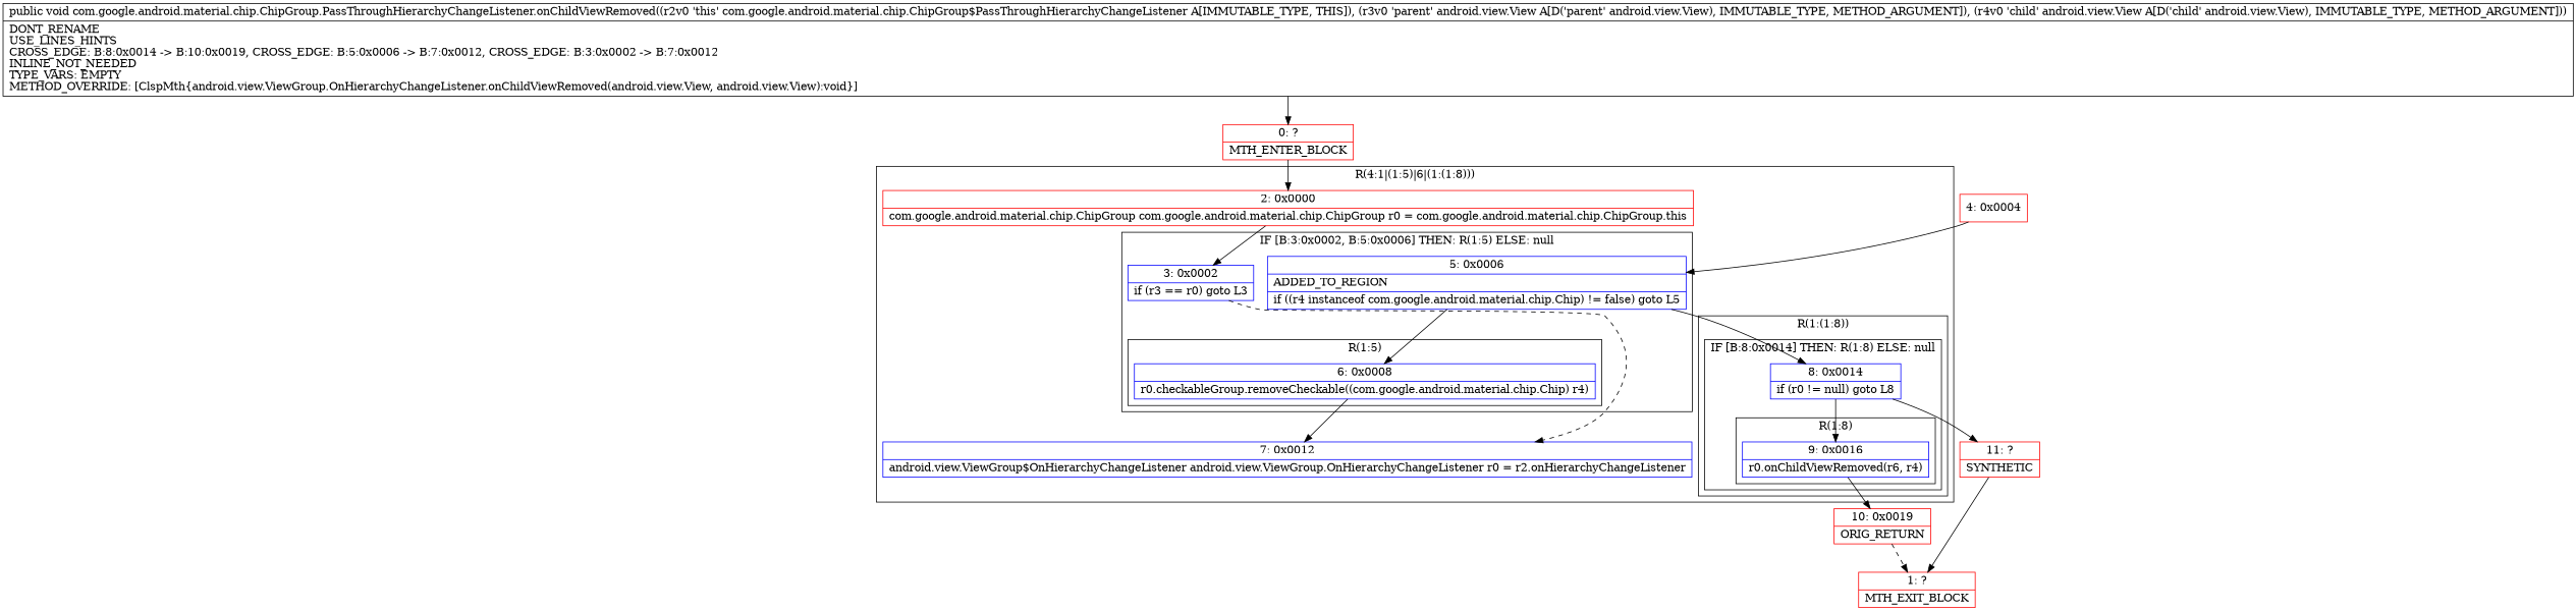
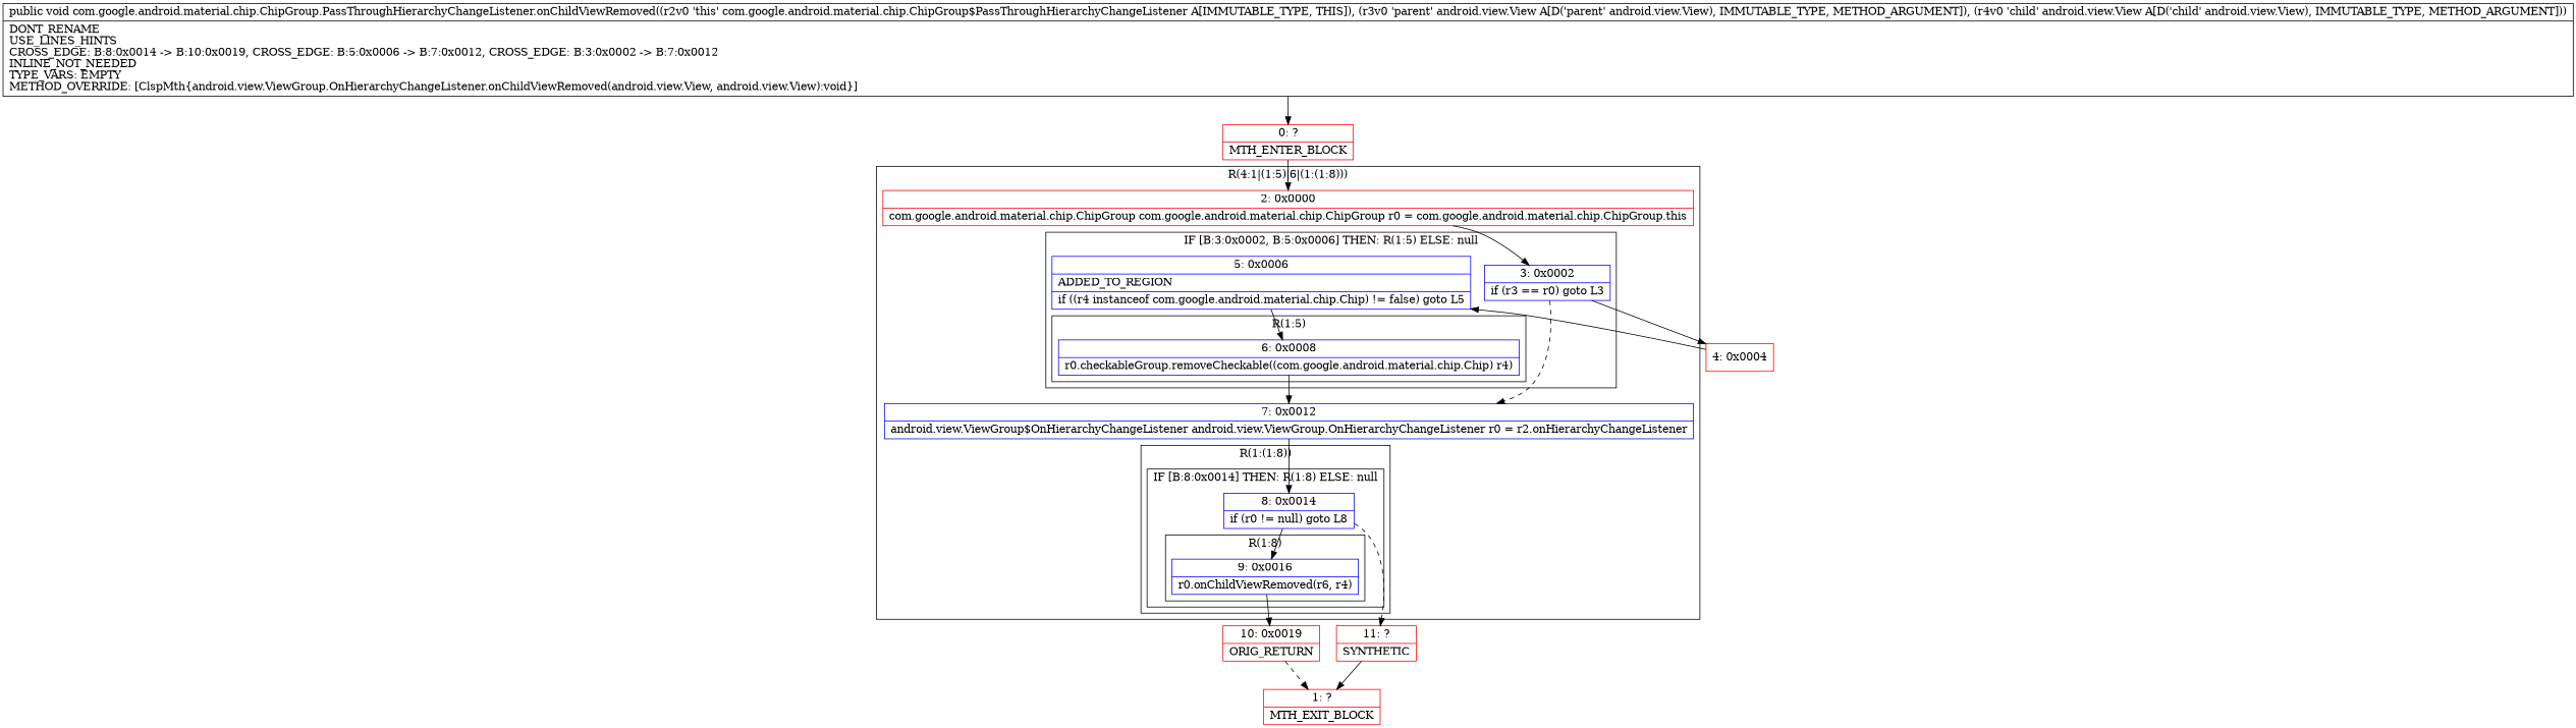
  digraph {
    node [color=blue shape=record]
    n1 [label="{6\:\ 0x0008|r0.checkableGroup.removeCheckable((com.google.android.material.chip.Chip) r4)\l}"]
    n2 [label="{3\:\ 0x0002|if (r3 == r0) goto L3\l}"]
    n3 [label="{5\:\ 0x0006|ADDED_TO_REGION\l|if ((r4 instanceof com.google.android.material.chip.Chip) != false) goto L5\l}"]
    n4 [label="{9\:\ 0x0016|r0.onChildViewRemoved(r6, r4)\l}"]
    n5 [label="{8\:\ 0x0014|if (r0 != null) goto L8\l}"]
    n6 [color=red label="{2\:\ 0x0000|com.google.android.material.chip.ChipGroup com.google.android.material.chip.ChipGroup r0 = com.google.android.material.chip.ChipGroup.this\l}"]
    n7 [label="{7\:\ 0x0012|android.view.ViewGroup$OnHierarchyChangeListener android.view.ViewGroup.OnHierarchyChangeListener r0 = r2.onHierarchyChangeListener\l}"]
    n8 [color=red label="{4\:\ 0x0004}"]
    n9 [color=red label="{10\:\ 0x0019|ORIG_RETURN\l}"]
    n10 [color=red label="{11\:\ ?|SYNTHETIC\l}"]
    n11 [color=red label="{1\:\ ?|MTH_EXIT_BLOCK\l}"]
    n12 [color=red label="{0\:\ ?|MTH_ENTER_BLOCK\l}"]
    n13 [label="{public void com.google.android.material.chip.ChipGroup.PassThroughHierarchyChangeListener.onChildViewRemoved((r2v0 'this' com.google.android.material.chip.ChipGroup$PassThroughHierarchyChangeListener A[IMMUTABLE_TYPE, THIS]), (r3v0 'parent' android.view.View A[D('parent' android.view.View), IMMUTABLE_TYPE, METHOD_ARGUMENT]), (r4v0 'child' android.view.View A[D('child' android.view.View), IMMUTABLE_TYPE, METHOD_ARGUMENT]))  | DONT_RENAME\lUSE_LINES_HINTS\lCROSS_EDGE: B:8:0x0014 \-\> B:10:0x0019, CROSS_EDGE: B:5:0x0006 \-\> B:7:0x0012, CROSS_EDGE: B:3:0x0002 \-\> B:7:0x0012\lINLINE_NOT_NEEDED\lTYPE_VARS: EMPTY\lMETHOD_OVERRIDE: [ClspMth\{android.view.ViewGroup.OnHierarchyChangeListener.onChildViewRemoved(android.view.View, android.view.View):void\}]\l}" color=""]
    subgraph cluster_1 {
      label="R(4:1|(1:5)|6|(1:(1:8)))"
      n6
      n7
      subgraph cluster_2 {
        label="IF [B:3:0x0002, B:5:0x0006] THEN: R(1:5) ELSE: null"
        n2
        n3
        subgraph cluster_3 {
          label="R(1:5)"
          n1
        }
      }
      subgraph cluster_4 {
        label="R(1:(1:8))"
        subgraph cluster_5 {
          label="IF [B:8:0x0014] THEN: R(1:8) ELSE: null"
          n5
          subgraph cluster_6 {
            label="R(1:8)"
            n4
          }
        }
      }
    }
    n1 -> n7
    n2 -> n7 [style=dashed]
+   n2 -> n8
    n3 -> n1
    n4 -> n9
    n5 -> n4
-   n5 -> n10 [style=solid]
+   n5 -> n10 [style=dashed]
    n6 -> n2
-   n3 -> n5
+   n7 -> n5
    n8 -> n3
    n9 -> n11 [style=dashed]
    n10 -> n11
    n12 -> n6
    n13 -> n12
  }
